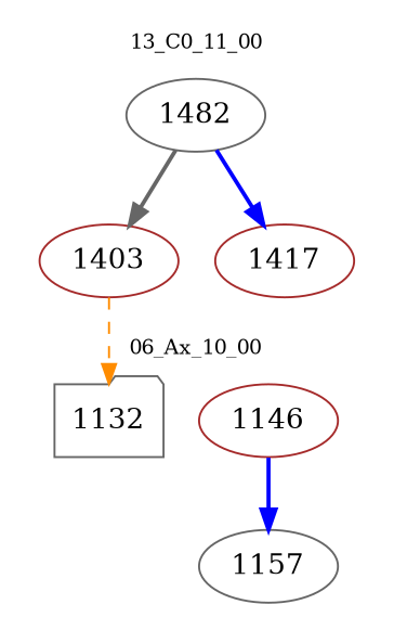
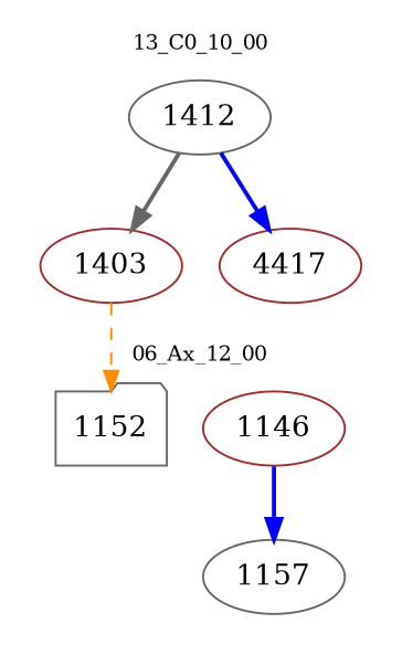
  digraph {
    node [color=brown shape=ellipse]
    edge [color=blue style=bold]
    n1 [label=1146]
-   n2 [color=gray40 label=1132 shape=folder]
+   n2 [color=gray40 label=1152 shape=folder]
    n3 [color=gray40 label=1157]
-   n4 [color=gray40 label=1482]
+   n4 [color=gray40 label=1412]
    n5 [label=1403]
-   n6 [label=1417]
+   n6 [label=4417]
    subgraph cluster_1 {
      color=white
      fontsize=10
-     label="06_Ax_10_00"
+     label="06_Ax_12_00"
      n1
      n2
      n3
    }
    subgraph cluster_2 {
      color=white
      fontsize=10
-     label="13_C0_11_00"
+     label="13_C0_10_00"
      n4
      n5
      n6
    }
    n1 -> n3
    n4 -> n5 [color=gray40]
    n4 -> n6
    n5 -> n2 [color=darkorange style=dashed]
  }
